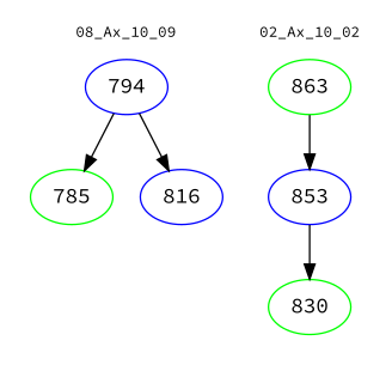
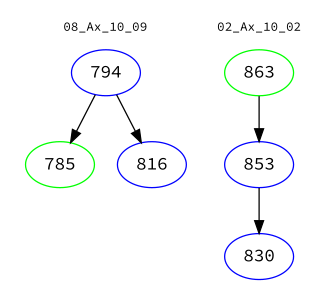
  digraph {
    fontname="Source Code Pro"
    node [color=blue fontname="Source Code Pro"]
    edge [color=black fontname="Source Code Pro"]
    n1 [label=794]
    n2 [color=green label=785]
    n3 [label=816]
    n4 [label=853]
-   n5 [color=green label=830]
+   n5 [label=830]
    n6 [color=green label=863]
    subgraph cluster_1 {
      color=white
      fontsize=10
      label="08_Ax_10_09"
      n1
      n2
      n3
    }
    subgraph cluster_2 {
      color=white
      fontsize=10
      label="02_Ax_10_02"
      n4
      n5
      n6
    }
    n1 -> n2
    n1 -> n3
    n4 -> n5
    n6 -> n4
  }
